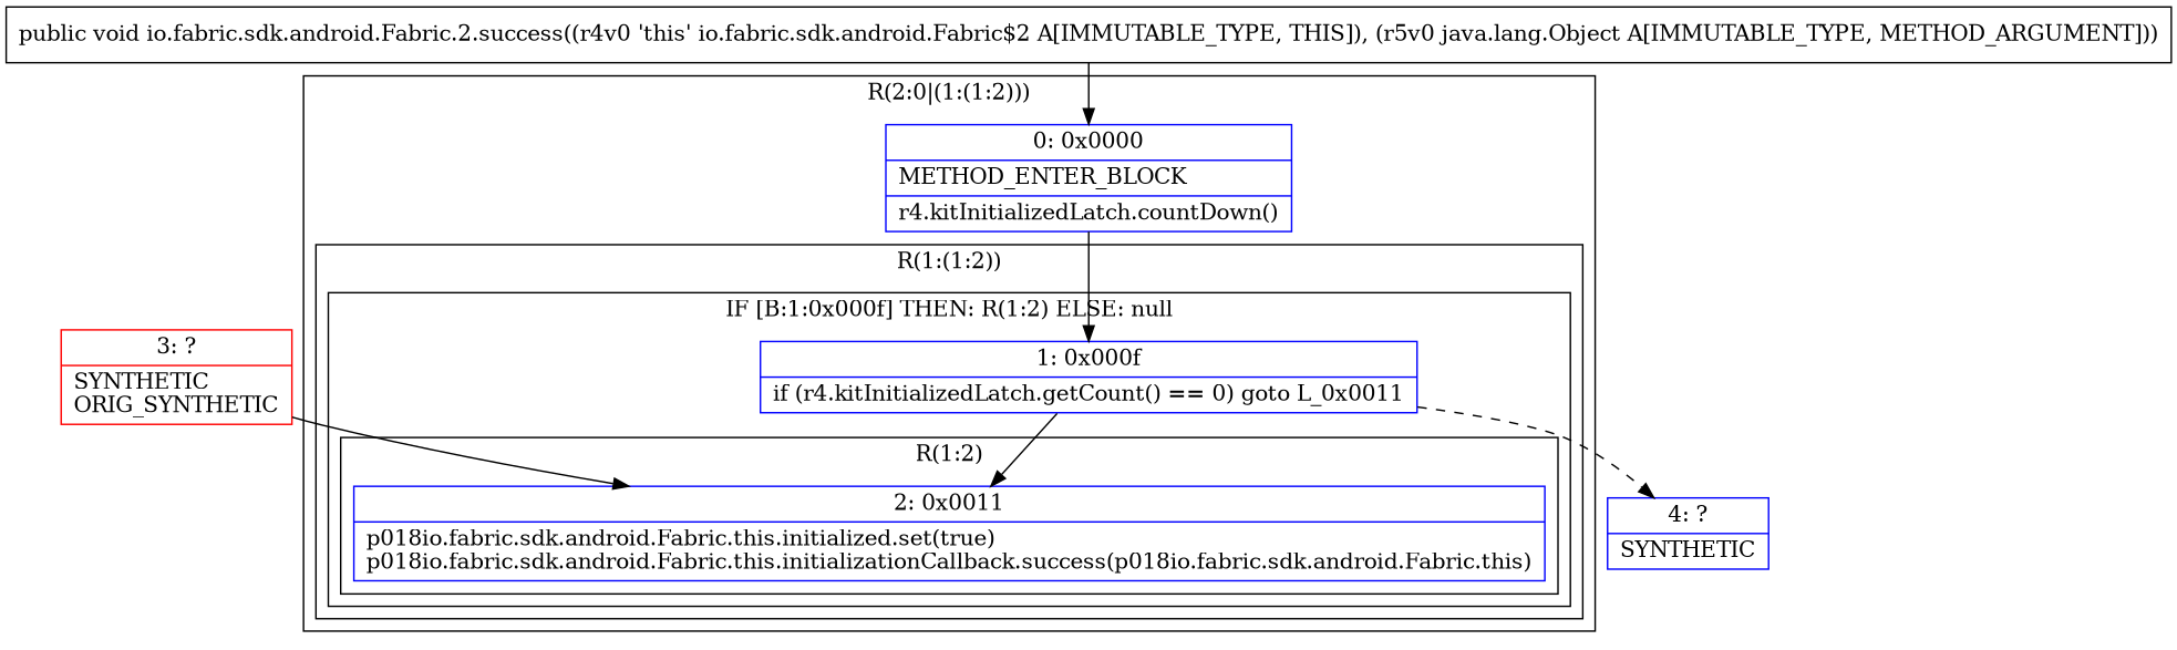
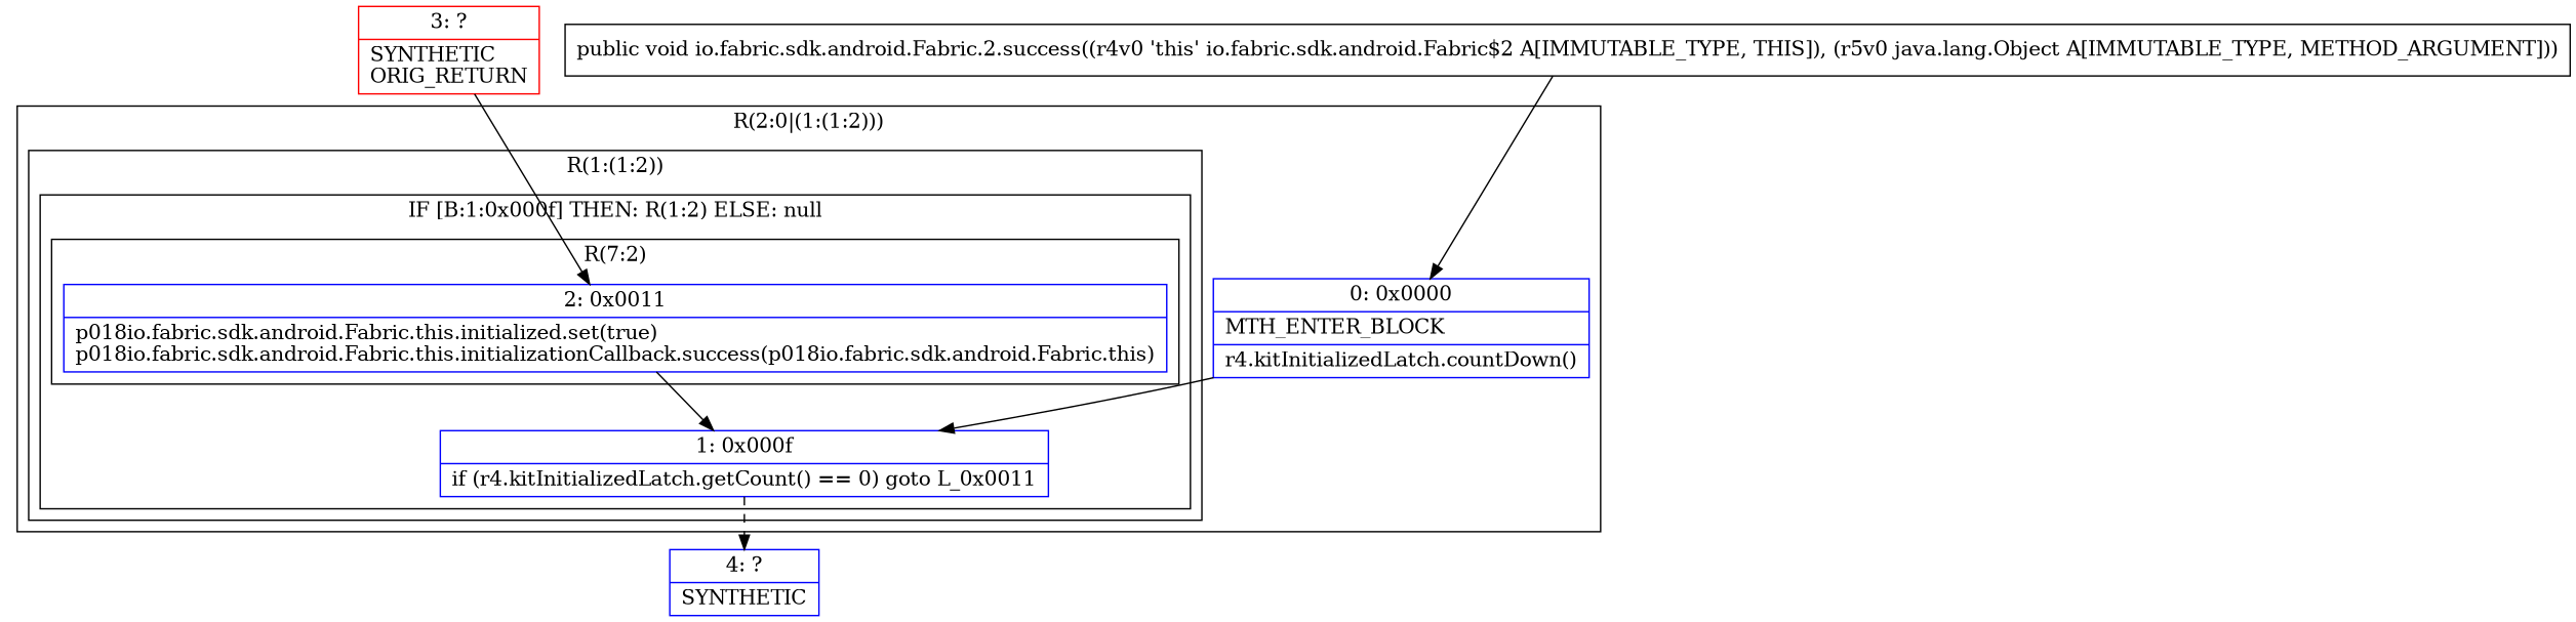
  digraph {
    node [color=blue shape=record]
    n1 [label="{2\:\ 0x0011|p018io.fabric.sdk.android.Fabric.this.initialized.set(true)\lp018io.fabric.sdk.android.Fabric.this.initializationCallback.success(p018io.fabric.sdk.android.Fabric.this)\l}"]
    n2 [label="{1\:\ 0x000f|if (r4.kitInitializedLatch.getCount() == 0) goto L_0x0011\l}"]
-   n3 [label="{0\:\ 0x0000|METHOD_ENTER_BLOCK\l|r4.kitInitializedLatch.countDown()\l}"]
+   n3 [label="{0\:\ 0x0000|MTH_ENTER_BLOCK\l|r4.kitInitializedLatch.countDown()\l}"]
    n4 [label="{4\:\ ?|SYNTHETIC\l}"]
-   n5 [color=red label="{3\:\ ?|SYNTHETIC\lORIG_SYNTHETIC\l}"]
+   n5 [color=red label="{3\:\ ?|SYNTHETIC\lORIG_RETURN\l}"]
    n6 [label="{public void io.fabric.sdk.android.Fabric.2.success((r4v0 'this' io.fabric.sdk.android.Fabric$2 A[IMMUTABLE_TYPE, THIS]), (r5v0 java.lang.Object A[IMMUTABLE_TYPE, METHOD_ARGUMENT])) }" color=""]
    subgraph cluster_1 {
      label="R(2:0|(1:(1:2)))"
      n3
      subgraph cluster_2 {
        label="R(1:(1:2))"
        subgraph cluster_3 {
          label="IF [B:1:0x000f] THEN: R(1:2) ELSE: null"
          n2
          subgraph cluster_4 {
-           label="R(1:2)"
+           label="R(7:2)"
            n1
          }
        }
      }
    }
-   n2 -> n1
+   n1 -> n2
    n2 -> n4 [style=dashed]
    n3 -> n2
    n5 -> n1
    n6 -> n3
  }
